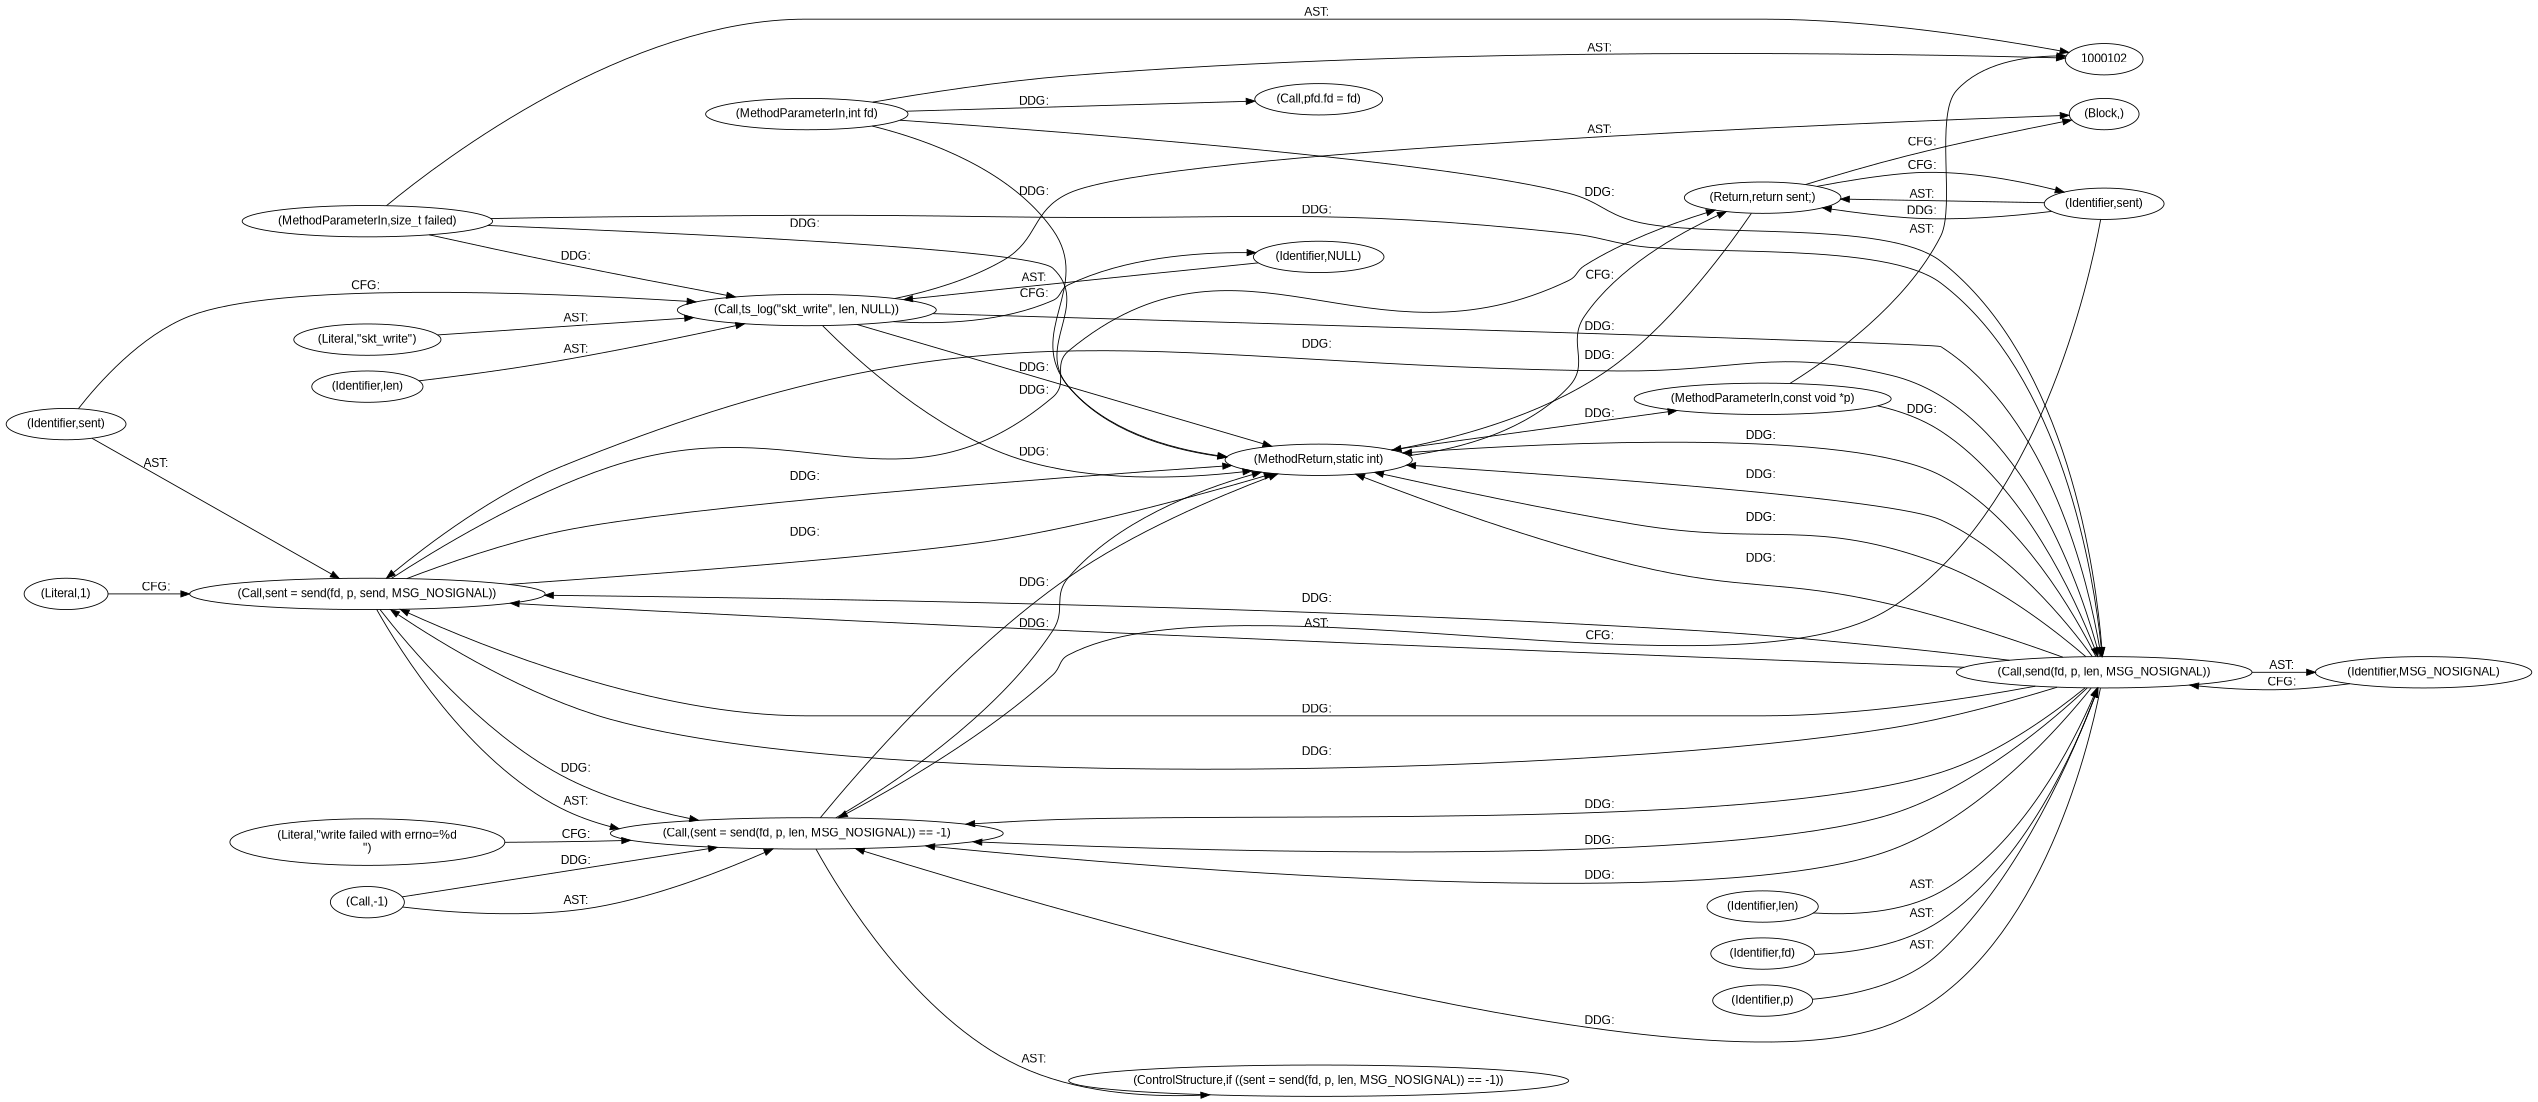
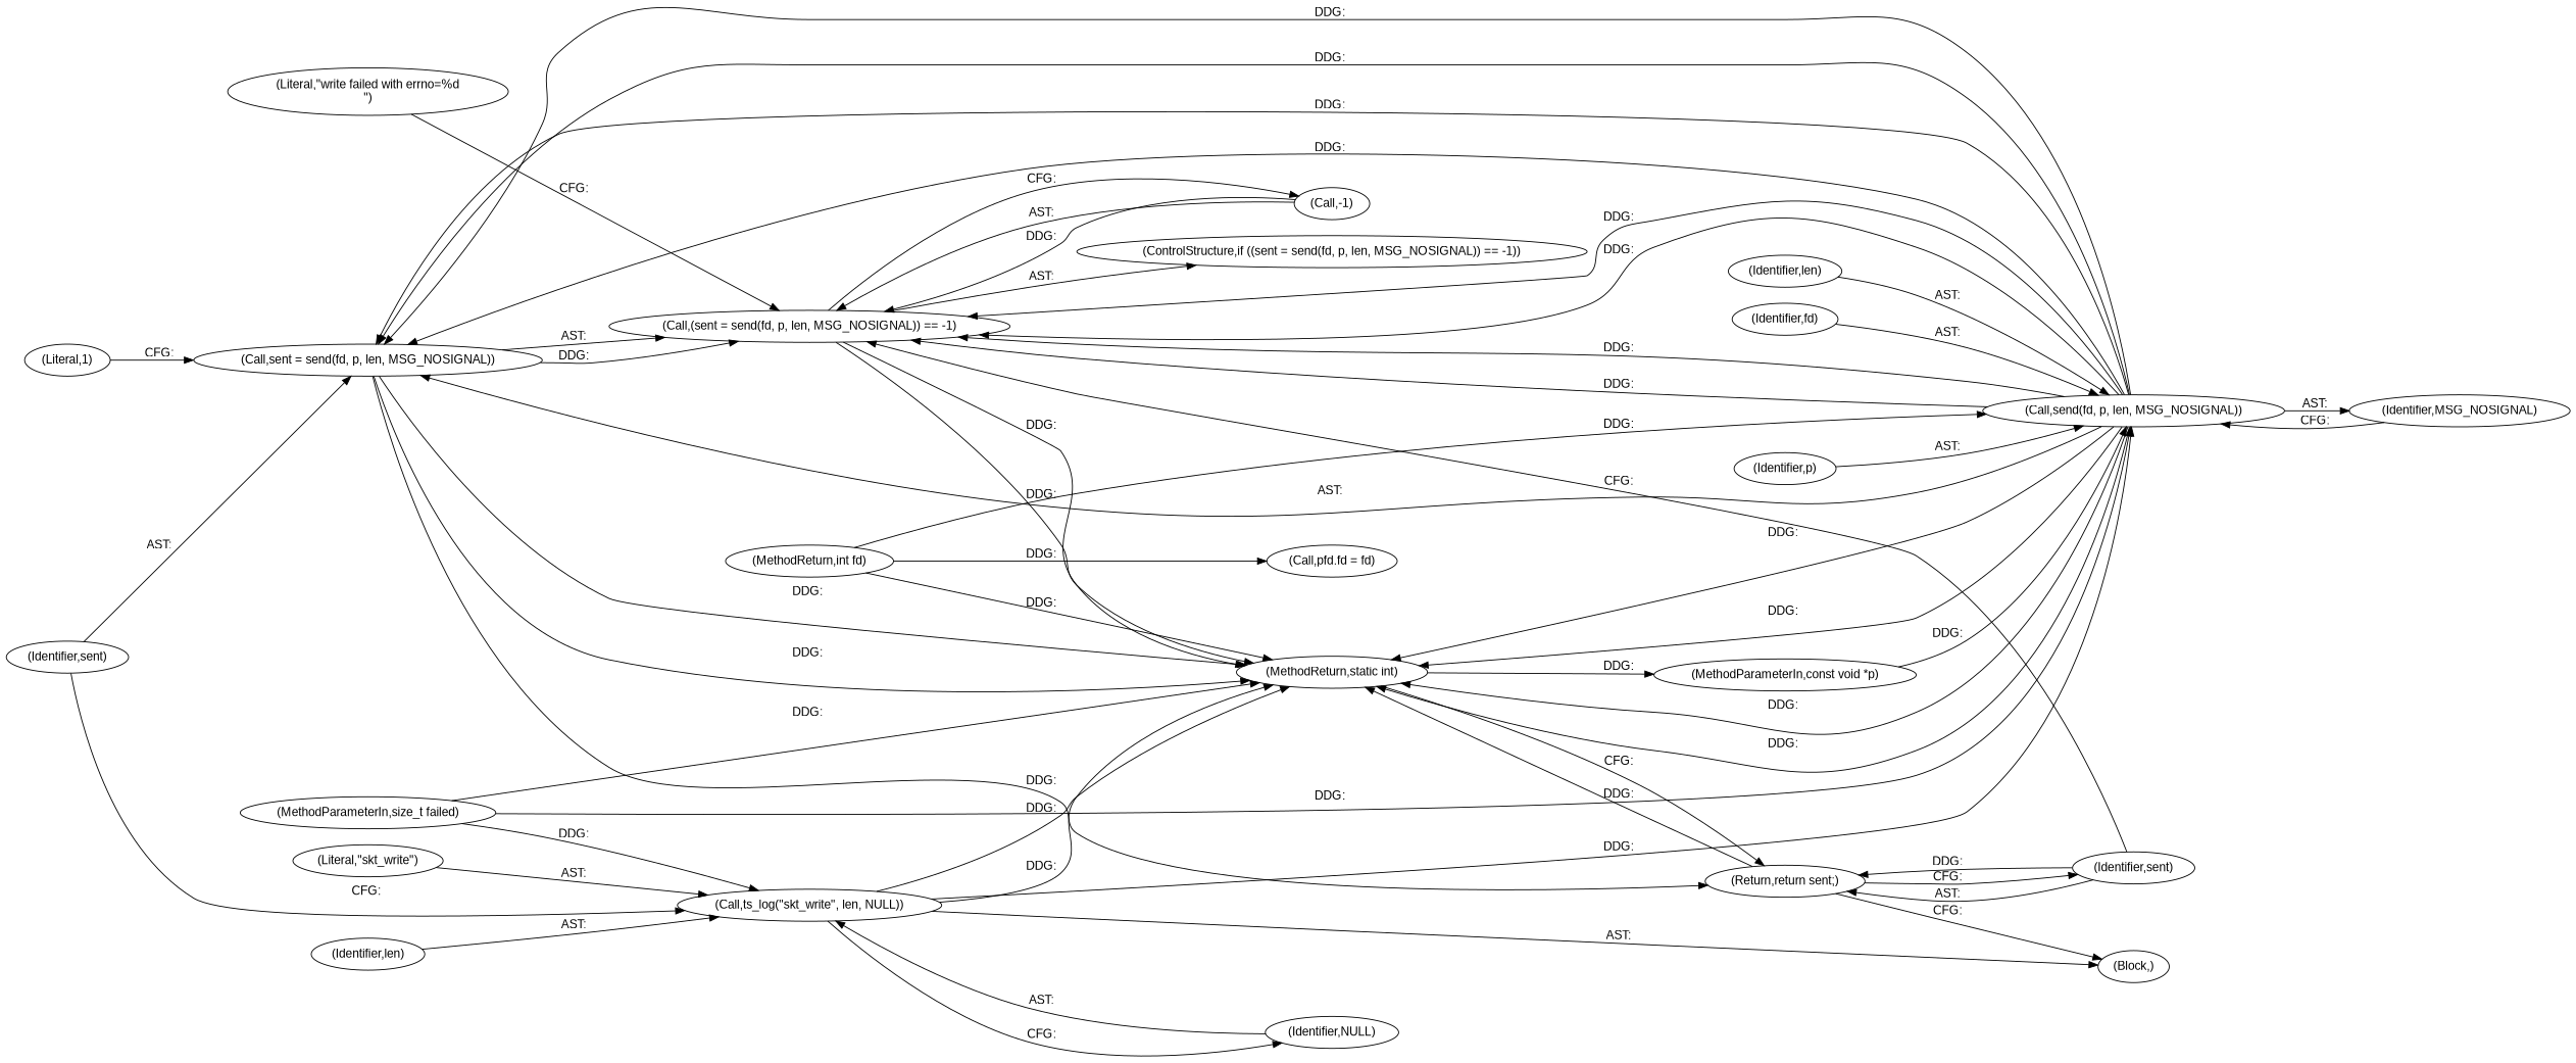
  digraph {
    fontname="Liberation Sans"
    rankdir=LR
    node [fontname="Liberation Sans"]
    edge [fontname="Liberation Sans"]
-   n1 [label="(Call,sent = send(fd, p, send, MSG_NOSIGNAL))"]
+   n1 [label="(Call,sent = send(fd, p, len, MSG_NOSIGNAL))"]
    n2 [label="(Call,(sent = send(fd, p, len, MSG_NOSIGNAL)) == -1)"]
    n3 [label="(Return,return sent;)"]
    n4 [label="(MethodReturn,static int)"]
    n5 [label="(Call,send(fd, p, len, MSG_NOSIGNAL))"]
    n6 [label="(Identifier,MSG_NOSIGNAL)"]
    n7 [label="(ControlStructure,if ((sent = send(fd, p, len, MSG_NOSIGNAL)) == -1))"]
    n8 [label="(Call,-1)"]
    n9 [label="(Block,)"]
    n10 [label="(Identifier,sent)"]
    n11 [label="(MethodParameterIn,const void *p)"]
-   n12 [label="(MethodParameterIn,int fd)"]
+   n12 [label="(MethodReturn,int fd)"]
    n13 [label="(Call,pfd.fd = fd)"]
-   1000102
    n15 [label="(Call,ts_log(\"skt_write\", len, NULL))"]
    n16 [label="(Identifier,NULL)"]
    n17 [label="(MethodParameterIn,size_t failed)"]
    n18 [label="(Identifier,len)"]
    n19 [label="(Identifier,fd)"]
    n20 [label="(Identifier,p)"]
    n21 [label="(Identifier,sent)"]
    n22 [label="(Literal,\"skt_write\")"]
    n23 [label="(Literal,1)"]
    n24 [label="(Literal,\"write failed with errno=%d\n\")"]
    n25 [label="(Identifier,len)"]
    n1 -> n2 [label="AST: "]
    n1 -> n2 [label="DDG: "]
    n1 -> n3 [label="DDG: "]
    n1 -> n4 [label="DDG: "]
    n1 -> n4 [label="DDG: "]
    n2 -> n4 [label="DDG: "]
    n2 -> n4 [label="DDG: "]
    n2 -> n7 [label="AST: "]
+   n2 -> n8 [label="CFG: "]
    n3 -> n4 [label="DDG: "]
    n3 -> n9 [label="CFG: "]
    n3 -> n10 [label="CFG: "]
    n4 -> n3 [label="CFG: "]
    n4 -> n11 [label="DDG: "]
    n5 -> n1 [label="AST: "]
    n5 -> n1 [label="DDG: "]
    n5 -> n1 [label="DDG: "]
    n5 -> n1 [label="DDG: "]
    n5 -> n1 [label="DDG: "]
    n5 -> n2 [label="DDG: "]
    n5 -> n2 [label="DDG: "]
    n5 -> n2 [label="DDG: "]
    n5 -> n2 [label="DDG: "]
    n5 -> n4 [label="DDG: "]
    n5 -> n4 [label="DDG: "]
    n5 -> n4 [label="DDG: "]
    n5 -> n4 [label="DDG: "]
    n5 -> n6 [label="AST: "]
    n6 -> n5 [label="CFG: "]
    n8 -> n2 [label="AST: "]
    n8 -> n2 [label="DDG: "]
    n10 -> n2 [label="CFG: "]
    n10 -> n3 [label="AST: "]
    n10 -> n3 [label="DDG: "]
    n11 -> n5 [label="DDG: "]
-   n11 -> 1000102 [label="AST: "]
    n12 -> n4 [label="DDG: "]
    n12 -> n5 [label="DDG: "]
    n12 -> n13 [label="DDG: "]
-   n12 -> 1000102 [label="AST: "]
    n15 -> n4 [label="DDG: "]
    n15 -> n4 [label="DDG: "]
    n15 -> n5 [label="DDG: "]
    n15 -> n9 [label="AST: "]
    n15 -> n16 [label="CFG: "]
    n16 -> n15 [label="AST: "]
    n17 -> n4 [label="DDG: "]
    n17 -> n5 [label="DDG: "]
-   n17 -> 1000102 [label="AST: "]
    n17 -> n15 [label="DDG: "]
    n18 -> n5 [label="AST: "]
    n19 -> n5 [label="AST: "]
    n20 -> n5 [label="AST: "]
    n21 -> n1 [label="AST: "]
    n21 -> n15 [label="CFG: "]
    n22 -> n15 [label="AST: "]
    n23 -> n1 [label="CFG: "]
    n24 -> n2 [label="CFG: "]
    n25 -> n15 [label="AST: "]
  }
